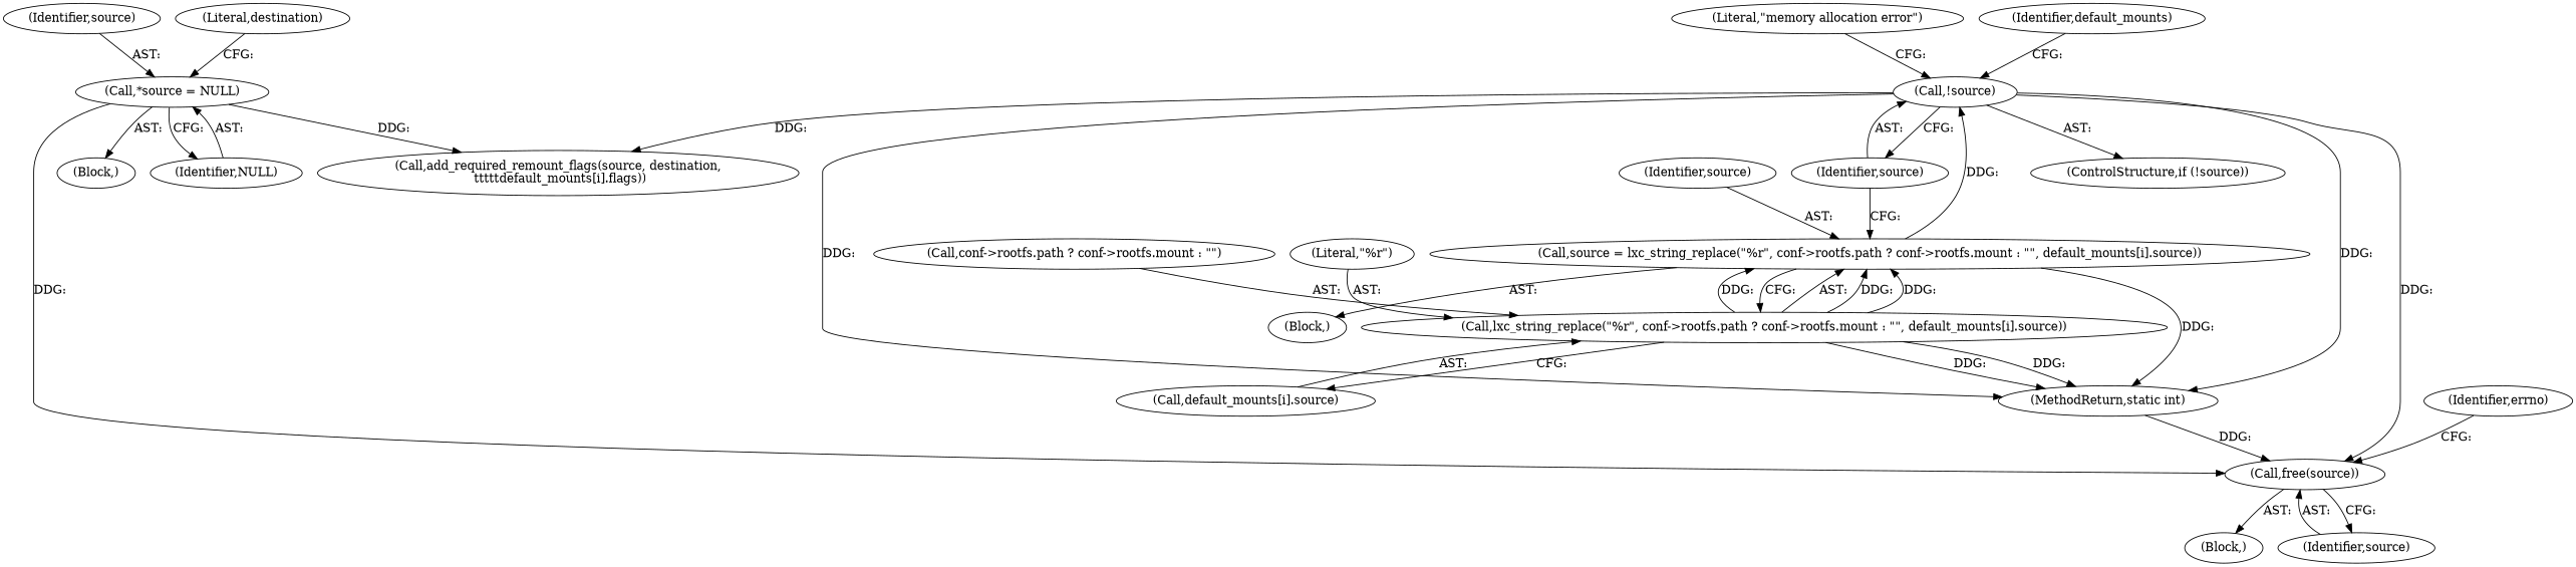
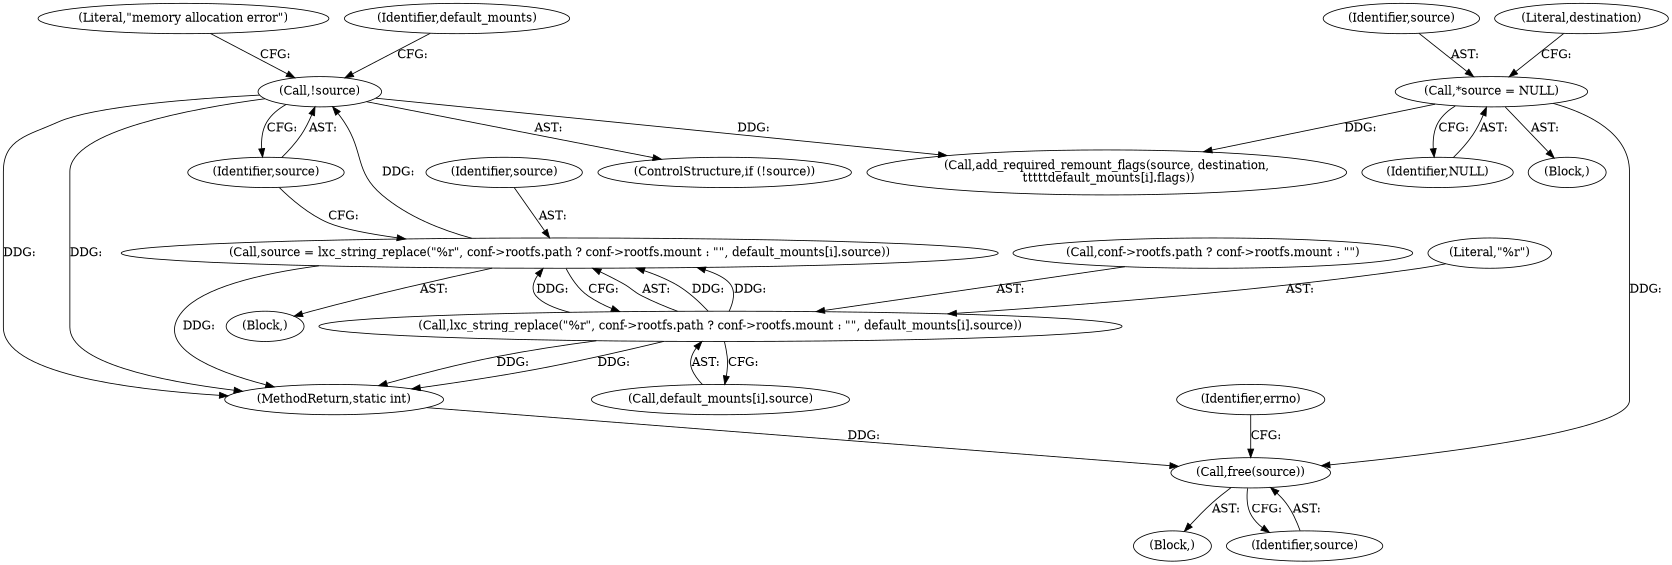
  digraph {
    n1 [label="(Call,free(source))"]
    n2 [label="(Block,)"]
    n3 [label="(Identifier,source)"]
    n4 [label="(MethodReturn,static int)"]
    n5 [label="(Call,*source = NULL)"]
    n6 [label="(Identifier,NULL)"]
    n7 [label="(Call,add_required_remount_flags(source, destination,\n \t\t\t\t\tdefault_mounts[i].flags))"]
    n8 [label="(Block,)"]
    n9 [label="(Call,!source)"]
    n10 [label="(ControlStructure,if (!source))"]
    n11 [label="(Identifier,source)"]
    n12 [label="(Call,source = lxc_string_replace(\"%r\", conf->rootfs.path ? conf->rootfs.mount : \"\", default_mounts[i].source))"]
    n13 [label="(Call,lxc_string_replace(\"%r\", conf->rootfs.path ? conf->rootfs.mount : \"\", default_mounts[i].source))"]
    n14 [label="(Block,)"]
    n15 [label="(Call,default_mounts[i].source)"]
    n16 [label="(Call,conf->rootfs.path ? conf->rootfs.mount : \"\")"]
    n17 [label="(Literal,\"%r\")"]
    n18 [label="(Identifier,errno)"]
    n19 [label="(Identifier,source)"]
    n20 [label="(Literal,\"memory allocation error\")"]
    n21 [label="(Identifier,default_mounts)"]
    n22 [label="(Identifier,source)"]
    n23 [label="(Literal,destination)"]
    n1 -> n2 [label="AST: "]
    n1 -> n3 [label="CFG: "]
    n3 -> n1 [label="AST: "]
    n4 -> n1 [label="DDG: "]
    n5 -> n1 [label="DDG: "]
    n5 -> n6 [label="CFG: "]
    n5 -> n7 [label="DDG: "]
    n5 -> n8 [label="AST: "]
    n6 -> n5 [label="AST: "]
-   n9 -> n1 [label="DDG: "]
    n9 -> n4 [label="DDG: "]
    n9 -> n4 [label="DDG: "]
    n9 -> n7 [label="DDG: "]
    n9 -> n10 [label="AST: "]
    n9 -> n11 [label="CFG: "]
    n11 -> n9 [label="AST: "]
    n11 -> n12 [label="CFG: "]
    n12 -> n4 [label="DDG: "]
    n12 -> n9 [label="DDG: "]
    n12 -> n13 [label="CFG: "]
    n12 -> n14 [label="AST: "]
    n13 -> n4 [label="DDG: "]
    n13 -> n4 [label="DDG: "]
    n13 -> n12 [label="AST: "]
    n13 -> n12 [label="DDG: "]
    n13 -> n12 [label="DDG: "]
    n13 -> n12 [label="DDG: "]
    n13 -> n15 [label="CFG: "]
    n15 -> n13 [label="AST: "]
    n16 -> n13 [label="AST: "]
    n17 -> n13 [label="AST: "]
    n18 -> n1 [label="CFG: "]
    n19 -> n5 [label="AST: "]
    n20 -> n9 [label="CFG: "]
    n21 -> n9 [label="CFG: "]
    n22 -> n12 [label="AST: "]
    n23 -> n5 [label="CFG: "]
  }
